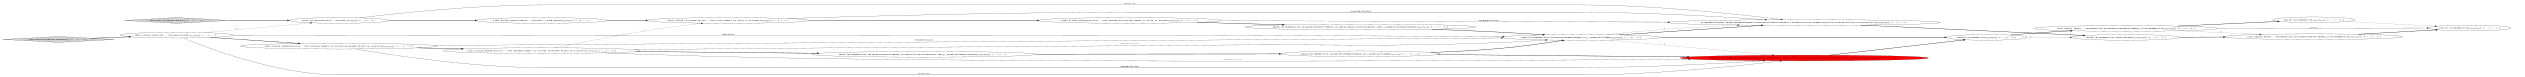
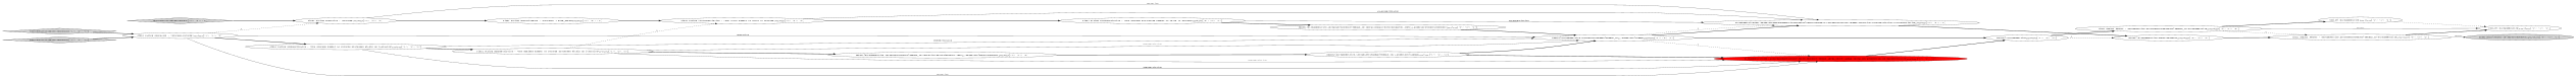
  digraph {
    fontname="Courier Prime"
    rankdir=LR
    node [fillcolor=white fontname="Courier Prime" shape=ellipse style=filled]
    edge [fontname="Courier Prime" style=bold]
    n1 [label="final String totalDescription = \"The total number of calls to process\"@@@5@@@['0', '0', '1']"]
    n2 [label="StreamsMetricsImpl.addRateOfSumAndSumMetricsToSensor(expectedSensor,threadLevelGroup,tagMap,operation,rateDescription,totalDescription)@@@9@@@['0', '0', '1']"]
    n3 [label="final String rateDescription = \"The average per-second number of calls to process\"@@@6@@@['0', '0', '1']"]
    n4 [label="replay(,streamsMetrics,expectedSensor)@@@10@@@['0', '0', '1']"]
    n5 [label="expect(streamsMetrics.threadLevelSensor(THREAD_ID,operationRate,RecordingLevel.INFO)).andReturn(expectedSensor)@@@7@@@['0', '0', '1']"]
    n6 [fillcolor=red label="StreamsMetricsImpl.addAvgAndMaxToSensor(expectedSensor,THREAD_LEVEL_GROUP,tagMap,operation,avgDescription,maxDescription)@@@8@@@['0', '1', '0']"]
    n7 [label="replay(,streamsMetrics)@@@9@@@['1', '1', '0']"]
    n8 [label="final Sensor sensor = ThreadMetrics.processRecordsSensor(THREAD_ID,streamsMetrics)@@@10@@@['1', '1', '0']"]
    n9 [label="final Sensor sensor = ThreadMetrics.processRateSensor(THREAD_ID,streamsMetrics)@@@11@@@['0', '0', '1']"]
    n10 [label="expect(streamsMetrics.threadLevelTagMap(THREAD_ID)).andReturn(tagMap)@@@8@@@['1', '0', '1']"]
    n11 [label="verify(,streamsMetrics)@@@12@@@['1', '1', '1']"]
+   n12 [fillcolor=lightgray label="assertThat(sensor,is(expectedSensor))@@@13@@@['0', '0', '1']"]
    n13 [fillcolor=lightgray label="shouldGetProcessRateSensor['0', '0', '1']" shape=diamond]
    n14 [label="final String operation = \"process\"@@@3@@@['0', '0', '1']"]
    n15 [label="final String operationRate = \"process\" + RATE_SUFFIX@@@4@@@['0', '0', '1']"]
    n16 [label="expect(streamsMetrics.threadLevelSensor(THREAD_ID,operation,RecordingLevel.INFO)).andReturn(expectedSensor)@@@6@@@['1', '1', '0']"]
    n17 [label="expect(streamsMetrics.threadLevelTagMap(THREAD_ID)).andReturn(tagMap)@@@7@@@['1', '1', '0']"]
    n18 [label="final String avgDescription = \"The average number of records processed within an iteration\"@@@4@@@['1', '1', '0']"]
    n19 [label="final String maxDescription = \"The maximum number of records processed within an iteration\"@@@5@@@['1', '1', '0']"]
    n20 [label="verify(,streamsMetrics)@@@11@@@['1', '1', '0']"]
    n21 [label="final String operation = \"process-records\"@@@3@@@['1', '1', '0']"]
+   n22 [fillcolor=lightgray label="shouldGetProcessRecordsSensor['1', '0', '0']" shape=diamond]
    n23 [fillcolor=lightgray label="shouldGetProcessRecordsSensor['0', '1', '0']" shape=diamond]
    n1 -> n2 [label=totalDescription style=solid]
    n1 -> n3
    n2 -> n4
    n3 -> n2 [label=rateDescription style=solid]
    n3 -> n5
    n4 -> n9
    n5 -> n10
    n6 -> n7
    n7 -> n4 [label=0 style=dashed]
    n7 -> n8
    n8 -> n9 [label=0 style=dashed]
    n8 -> n11 [label=sensor style=solid]
    n8 -> n20
    n9 -> n11
+   n9 -> n12 [label=sensor style=solid]
    n10 -> n2 [label=0 style=dashed]
    n10 -> n2
    n10 -> n6 [label=0 style=dashed]
    n10 -> n7
    n13 -> n14
    n14 -> n2 [label=operation style=solid]
    n14 -> n15
    n15 -> n1
    n16 -> n17
    n17 -> n6
    n17 -> n10
    n18 -> n6 [label=avgDescription style=solid]
    n18 -> n10 [label=avgDescription style=solid]
    n18 -> n19
    n19 -> n1 [label=0 style=dashed]
    n19 -> n6 [label=maxDescription style=solid]
    n19 -> n10 [label=maxDescription style=solid]
    n19 -> n16
    n20 -> n11 [style=dashed]
    n21 -> n6 [label=operation style=solid]
    n21 -> n10 [label=operation style=solid]
    n21 -> n14 [label=0 style=dashed]
    n21 -> n18
+   n22 -> n21
    n23 -> n21
  }
